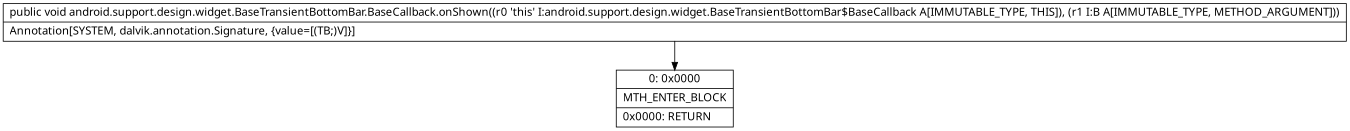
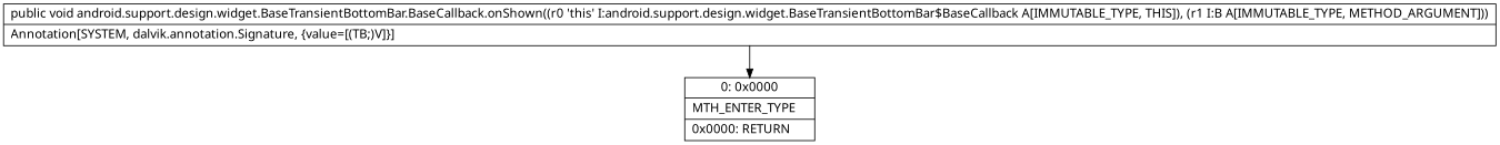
  digraph {
    fontname="Noto Sans"
    node [shape=record fontname="Noto Sans"]
-   n1 [label="{0\:\ 0x0000|MTH_ENTER_BLOCK\l|0x0000: RETURN   \l}"]
+   n1 [label="{0\:\ 0x0000|MTH_ENTER_TYPE\l|0x0000: RETURN   \l}"]
    n2 [label="{public void android.support.design.widget.BaseTransientBottomBar.BaseCallback.onShown((r0 'this' I:android.support.design.widget.BaseTransientBottomBar$BaseCallback A[IMMUTABLE_TYPE, THIS]), (r1 I:B A[IMMUTABLE_TYPE, METHOD_ARGUMENT]))  | Annotation[SYSTEM, dalvik.annotation.Signature, \{value=[(TB;)V]\}]\l}"]
    n2 -> n1 [fontname="Noto Sans"]
  }
